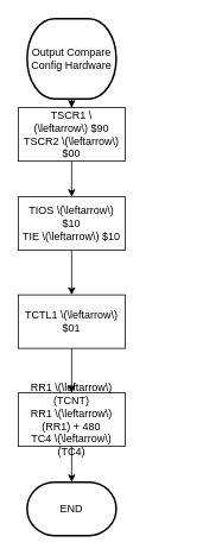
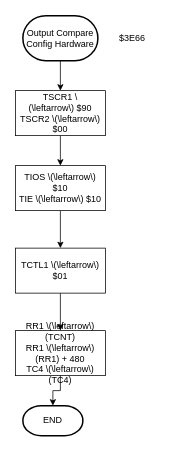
  <mxCell id="0" />
  <mxCell id="1" parent="0" />
  <mxCell id="2" style="edgeStyle=orthogonalEdgeStyle;rounded=0;orthogonalLoop=1;jettySize=auto;html=1;exitX=0.5;exitY=1;exitDx=0;exitDy=0;exitPerimeter=0;" edge="1" parent="1" source="3" target="6"><mxGeometry relative="1" as="geometry" /></mxCell>
- <mxCell id="3" value="Output Compare&lt;br&gt;Config Hardware" style="strokeWidth=2;html=1;shape=mxgraph.flowchart.terminator;whiteSpace=wrap;" vertex="1" parent="1"><mxGeometry x="30" y="20" width="100" height="90" as="geometry" /></mxCell>
+ <mxCell id="3" value="Output Compare&lt;br&gt;Config Hardware" style="strokeWidth=2;html=1;shape=mxgraph.flowchart.terminator;whiteSpace=wrap;" vertex="1" parent="1"><mxGeometry x="30" y="20" width="100" height="60" as="geometry" /></mxCell>
+ <mxCell id="4" value="$3E66" style="text;html=1;strokeColor=none;fillColor=none;align=center;verticalAlign=middle;whiteSpace=wrap;rounded=0;" vertex="1" parent="1"><mxGeometry x="146" y="35" width="60" height="30" as="geometry" /></mxCell>
  <mxCell id="5" style="edgeStyle=orthogonalEdgeStyle;rounded=0;orthogonalLoop=1;jettySize=auto;html=1;exitX=0.5;exitY=1;exitDx=0;exitDy=0;" edge="1" parent="1" source="6" target="8"><mxGeometry relative="1" as="geometry" /></mxCell>
  <mxCell id="6" value="TSCR1 \(\leftarrow\)&amp;nbsp;$90&lt;br&gt;TSCR2 \(\leftarrow\) $00&lt;br&gt;" style="rounded=0;whiteSpace=wrap;html=1;" vertex="1" parent="1"><mxGeometry x="20" y="120" width="120" height="60" as="geometry" /></mxCell>
  <mxCell id="7" style="edgeStyle=orthogonalEdgeStyle;rounded=0;orthogonalLoop=1;jettySize=auto;html=1;exitX=0.5;exitY=1;exitDx=0;exitDy=0;entryX=0.5;entryY=0;entryDx=0;entryDy=0;" edge="1" parent="1" source="8" target="10"><mxGeometry relative="1" as="geometry" /></mxCell>
  <mxCell id="8" value="TIOS \(\leftarrow\) $10&lt;br&gt;TIE \(\leftarrow\) $10&lt;br&gt;" style="rounded=0;whiteSpace=wrap;html=1;" vertex="1" parent="1"><mxGeometry x="20" y="220" width="120" height="60" as="geometry" /></mxCell>
  <mxCell id="9" style="edgeStyle=orthogonalEdgeStyle;rounded=0;orthogonalLoop=1;jettySize=auto;html=1;exitX=0.5;exitY=1;exitDx=0;exitDy=0;" edge="1" parent="1" source="10" target="11"><mxGeometry relative="1" as="geometry" /></mxCell>
  <mxCell id="10" value="TCTL1 \(\leftarrow\) $01" style="rounded=0;whiteSpace=wrap;html=1;" vertex="1" parent="1"><mxGeometry x="20" y="330" width="120" height="60" as="geometry" /></mxCell>
  <mxCell id="11" value="RR1 \(\leftarrow\) (TCNT)&lt;br&gt;RR1 \(\leftarrow\) (RR1) + 480&lt;br&gt;TC4 \(\leftarrow\) (TC4)" style="rounded=0;whiteSpace=wrap;html=1;" vertex="1" parent="1"><mxGeometry x="20" y="440" width="120" height="60" as="geometry" /></mxCell>
- <mxCell id="12" value="END" style="strokeWidth=2;html=1;shape=mxgraph.flowchart.terminator;whiteSpace=wrap;" vertex="1" parent="1"><mxGeometry x="30" y="540" width="100" height="60" as="geometry" /></mxCell>
+ <mxCell id="12" value="END" style="strokeWidth=2;html=1;shape=mxgraph.flowchart.terminator;whiteSpace=wrap;" vertex="1" parent="1"><mxGeometry x="30" y="540" width="80" height="40" as="geometry" /></mxCell>
  <mxCell id="13" style="edgeStyle=orthogonalEdgeStyle;rounded=0;orthogonalLoop=1;jettySize=auto;html=1;exitX=0.5;exitY=1;exitDx=0;exitDy=0;entryX=0.5;entryY=0;entryDx=0;entryDy=0;entryPerimeter=0;" edge="1" parent="1" source="11" target="12"><mxGeometry relative="1" as="geometry" /></mxCell>
